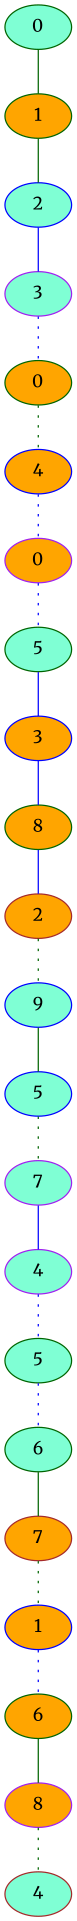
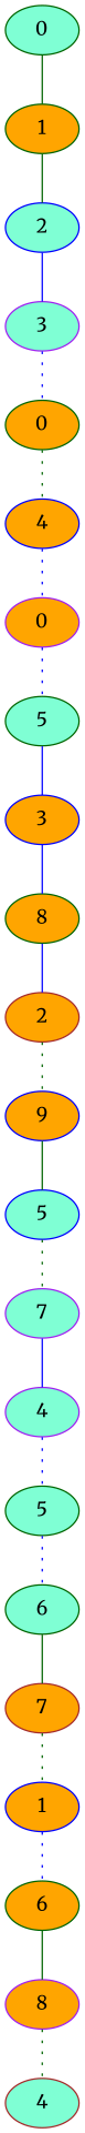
  graph {
    fontname=Merriweather
    node [style=filled fillcolor=aquamarine color=darkgreen fontname=Merriweather]
    edge [color=blue fontname=Merriweather style=dotted]
    n1 [label=0]
    n2 [label=1 fillcolor=orange]
    n3 [label=2 color=blue]
    n4 [label=3 color=purple]
    n5 [label=0 fillcolor=orange]
    n6 [label=4 fillcolor=orange color=blue]
    n7 [label=0 fillcolor=orange color=purple]
    n8 [label=5]
    n9 [label=3 fillcolor=orange color=blue]
    n10 [label=8 fillcolor=orange]
    n11 [label=2 fillcolor=orange color=brown]
-   n12 [label=9 color=blue]
+   n12 [label=9 fillcolor=orange color=blue]
    n13 [label=5 color=blue]
    n14 [label=7 color=purple]
    n15 [label=4 color=purple]
    n16 [label=5]
    n17 [label=6]
    n18 [label=7 fillcolor=orange color=brown]
    n19 [label=1 fillcolor=orange color=blue]
    n20 [label=6 fillcolor=orange]
    n21 [label=8 fillcolor=orange color=purple]
    n22 [label=4 color=brown]
    n1 -- n2 [color=darkgreen style=""]
    n2 -- n3 [color=darkgreen style=""]
    n3 -- n4 [style=""]
    n4 -- n5
    n5 -- n6 [color=darkgreen]
    n6 -- n7
    n7 -- n8
    n8 -- n9 [style=""]
    n9 -- n10 [style=""]
    n10 -- n11 [style=""]
    n11 -- n12 [color=darkgreen]
    n12 -- n13 [color=darkgreen style=""]
    n13 -- n14 [color=darkgreen]
    n14 -- n15 [style=""]
    n15 -- n16
    n16 -- n17
    n17 -- n18 [color=darkgreen style=""]
    n18 -- n19 [color=darkgreen]
    n19 -- n20
    n20 -- n21 [color=darkgreen style=""]
    n21 -- n22 [color=darkgreen]
  }
